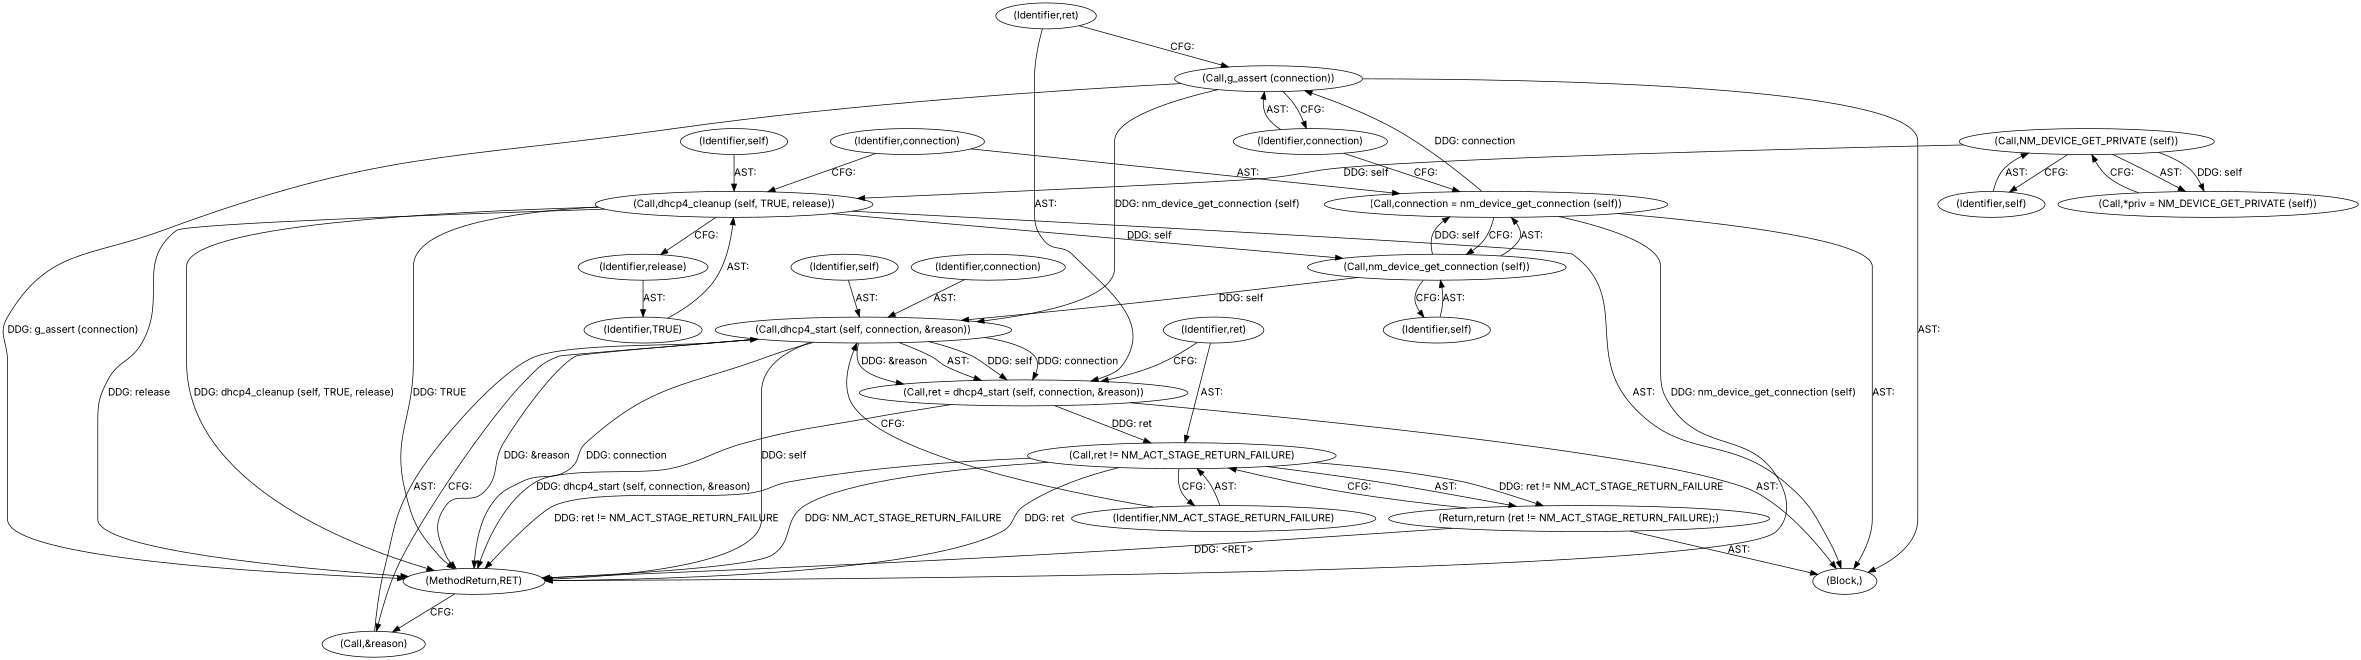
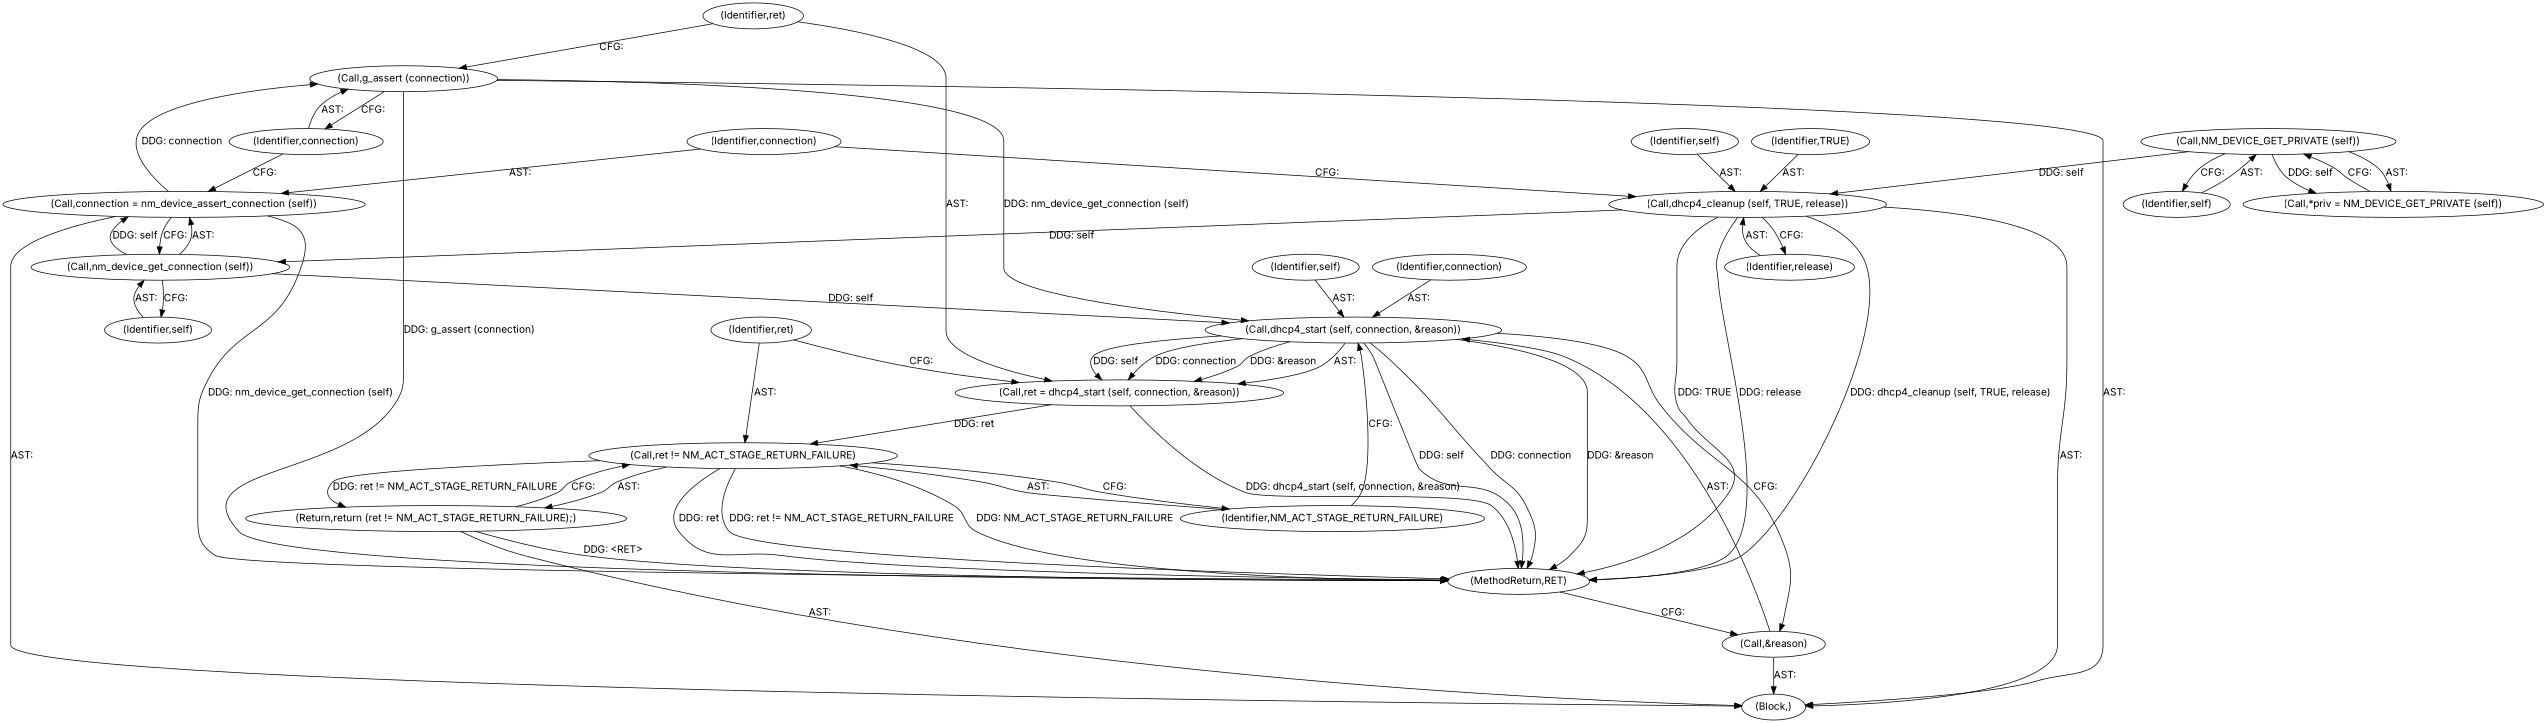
  digraph {
    fontname=Inter
    node [fontname=Inter]
    edge [fontname=Inter]
    n1 [label="(Call,g_assert (connection))"]
    n2 [label="(Call,dhcp4_start (self, connection, &reason))"]
    n3 [label="(Identifier,connection)"]
    n4 [label="(Block,)"]
    n5 [label="(MethodReturn,RET)"]
    n6 [label="(Call,ret = dhcp4_start (self, connection, &reason))"]
    n7 [label="(Call,&reason)"]
-   n8 [label="(Call,connection = nm_device_get_connection (self))"]
+   n8 [label="(Call,connection = nm_device_assert_connection (self))"]
    n9 [label="(Call,nm_device_get_connection (self))"]
    n10 [label="(Identifier,self)"]
    n11 [label="(Call,dhcp4_cleanup (self, TRUE, release))"]
    n12 [label="(Identifier,release)"]
    n13 [label="(Call,NM_DEVICE_GET_PRIVATE (self))"]
    n14 [label="(Call,*priv = NM_DEVICE_GET_PRIVATE (self))"]
    n15 [label="(Identifier,self)"]
    n16 [label="(Call,ret != NM_ACT_STAGE_RETURN_FAILURE)"]
    n17 [label="(Return,return (ret != NM_ACT_STAGE_RETURN_FAILURE);)"]
    n18 [label="(Identifier,NM_ACT_STAGE_RETURN_FAILURE)"]
    n19 [label="(Identifier,self)"]
    n20 [label="(Identifier,connection)"]
    n21 [label="(Identifier,self)"]
    n22 [label="(Identifier,connection)"]
    n23 [label="(Identifier,ret)"]
    n24 [label="(Identifier,ret)"]
    n25 [label="(Identifier,TRUE)"]
    n1 -> n2 [label="DDG: nm_device_get_connection (self)"]
    n1 -> n3 [label="CFG: "]
    n1 -> n4 [label="AST: "]
    n1 -> n5 [label="DDG: g_assert (connection)"]
    n2 -> n5 [label="DDG: &reason"]
    n2 -> n5 [label="DDG: self"]
    n2 -> n5 [label="DDG: connection"]
    n2 -> n6 [label="AST: "]
    n2 -> n6 [label="DDG: self"]
    n2 -> n6 [label="DDG: connection"]
    n2 -> n6 [label="DDG: &reason"]
    n2 -> n7 [label="CFG: "]
    n3 -> n1 [label="AST: "]
    n3 -> n8 [label="CFG: "]
    n5 -> n7 [label="CFG: "]
-   n6 -> n4 [label="AST: "]
+   n7 -> n4 [label="AST: "]
    n6 -> n5 [label="DDG: dhcp4_start (self, connection, &reason)"]
    n6 -> n16 [label="DDG: ret"]
    n7 -> n2 [label="AST: "]
    n8 -> n1 [label="DDG: connection"]
    n8 -> n4 [label="AST: "]
    n8 -> n5 [label="DDG: nm_device_get_connection (self)"]
    n8 -> n9 [label="CFG: "]
    n9 -> n2 [label="DDG: self"]
    n9 -> n8 [label="AST: "]
    n9 -> n8 [label="DDG: self"]
    n9 -> n10 [label="CFG: "]
    n10 -> n9 [label="AST: "]
    n11 -> n4 [label="AST: "]
    n11 -> n5 [label="DDG: release"]
    n11 -> n5 [label="DDG: dhcp4_cleanup (self, TRUE, release)"]
    n11 -> n5 [label="DDG: TRUE"]
    n11 -> n9 [label="DDG: self"]
    n11 -> n12 [label="CFG: "]
-   n12 -> n25 [label="AST: "]
+   n12 -> n11 [label="AST: "]
    n13 -> n11 [label="DDG: self"]
    n13 -> n14 [label="AST: "]
    n13 -> n14 [label="DDG: self"]
    n13 -> n15 [label="CFG: "]
    n14 -> n13 [label="CFG: "]
    n15 -> n13 [label="AST: "]
    n16 -> n5 [label="DDG: ret != NM_ACT_STAGE_RETURN_FAILURE"]
    n16 -> n5 [label="DDG: NM_ACT_STAGE_RETURN_FAILURE"]
    n16 -> n5 [label="DDG: ret"]
    n16 -> n17 [label="AST: "]
    n16 -> n17 [label="DDG: ret != NM_ACT_STAGE_RETURN_FAILURE"]
    n16 -> n18 [label="CFG: "]
    n17 -> n4 [label="AST: "]
    n17 -> n5 [label="DDG: <RET>"]
    n17 -> n16 [label="CFG: "]
    n18 -> n2 [label="CFG: "]
    n18 -> n16 [label="AST: "]
    n19 -> n2 [label="AST: "]
    n20 -> n2 [label="AST: "]
    n21 -> n11 [label="AST: "]
    n22 -> n8 [label="AST: "]
    n22 -> n11 [label="CFG: "]
    n23 -> n6 [label="CFG: "]
    n23 -> n16 [label="AST: "]
    n24 -> n1 [label="CFG: "]
    n24 -> n6 [label="AST: "]
    n25 -> n11 [label="AST: "]
  }
